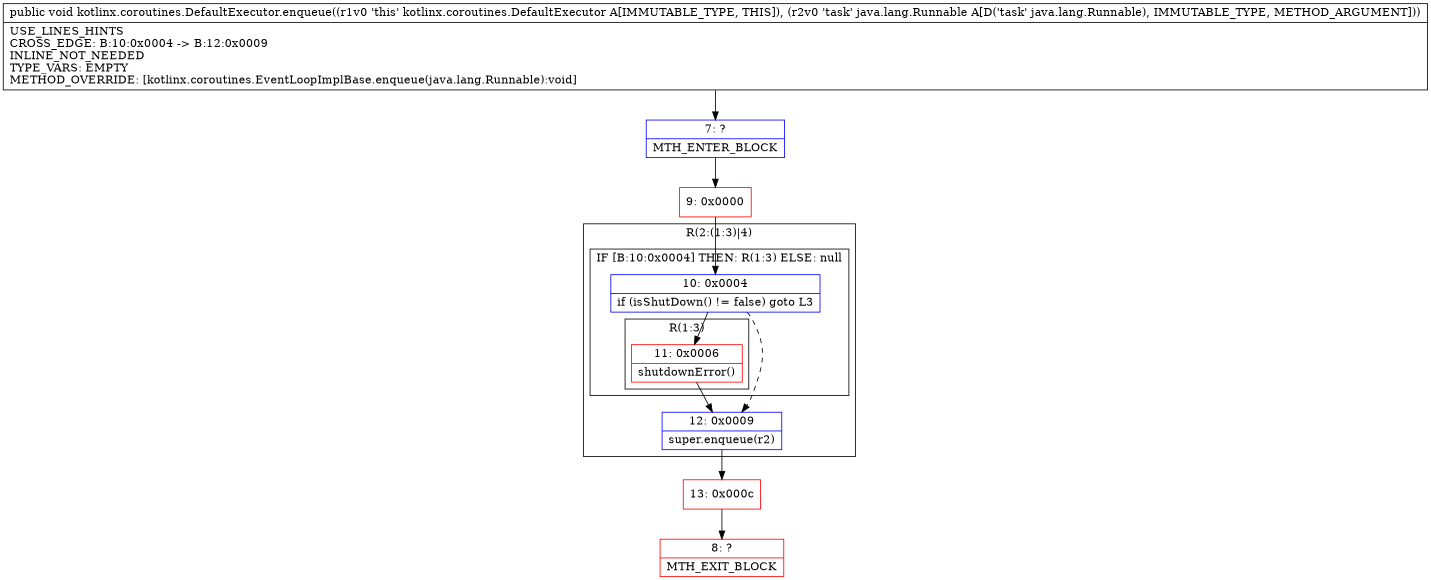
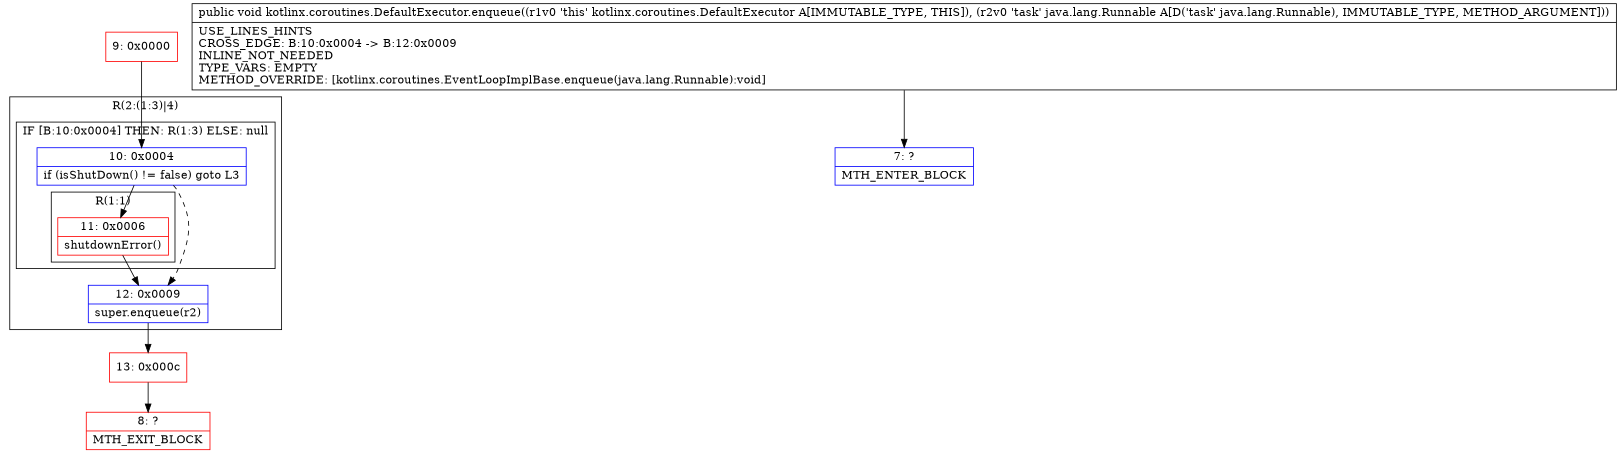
  digraph {
    node [color=red shape=record]
    n1 [label="{11\:\ 0x0006|shutdownError()\l}"]
    n2 [color=blue label="{10\:\ 0x0004|if (isShutDown() != false) goto L3\l}"]
    n3 [color=blue label="{12\:\ 0x0009|super.enqueue(r2)\l}"]
    n4 [label="{13\:\ 0x000c}"]
    n5 [label="{8\:\ ?|MTH_EXIT_BLOCK\l}"]
    n6 [color=blue label="{7\:\ ?|MTH_ENTER_BLOCK\l}"]
    n7 [label="{9\:\ 0x0000}"]
    n8 [label="{public void kotlinx.coroutines.DefaultExecutor.enqueue((r1v0 'this' kotlinx.coroutines.DefaultExecutor A[IMMUTABLE_TYPE, THIS]), (r2v0 'task' java.lang.Runnable A[D('task' java.lang.Runnable), IMMUTABLE_TYPE, METHOD_ARGUMENT]))  | USE_LINES_HINTS\lCROSS_EDGE: B:10:0x0004 \-\> B:12:0x0009\lINLINE_NOT_NEEDED\lTYPE_VARS: EMPTY\lMETHOD_OVERRIDE: [kotlinx.coroutines.EventLoopImplBase.enqueue(java.lang.Runnable):void]\l}" color=""]
    subgraph cluster_1 {
      label="R(2:(1:3)|4)"
      n3
      subgraph cluster_2 {
        label="IF [B:10:0x0004] THEN: R(1:3) ELSE: null"
        n2
        subgraph cluster_3 {
-         label="R(1:3)"
+         label="R(1:1)"
          n1
        }
      }
    }
    n1 -> n3
    n2 -> n1
    n2 -> n3 [style=dashed]
    n3 -> n4
    n4 -> n5
-   n6 -> n7
    n7 -> n2
    n8 -> n6
  }
